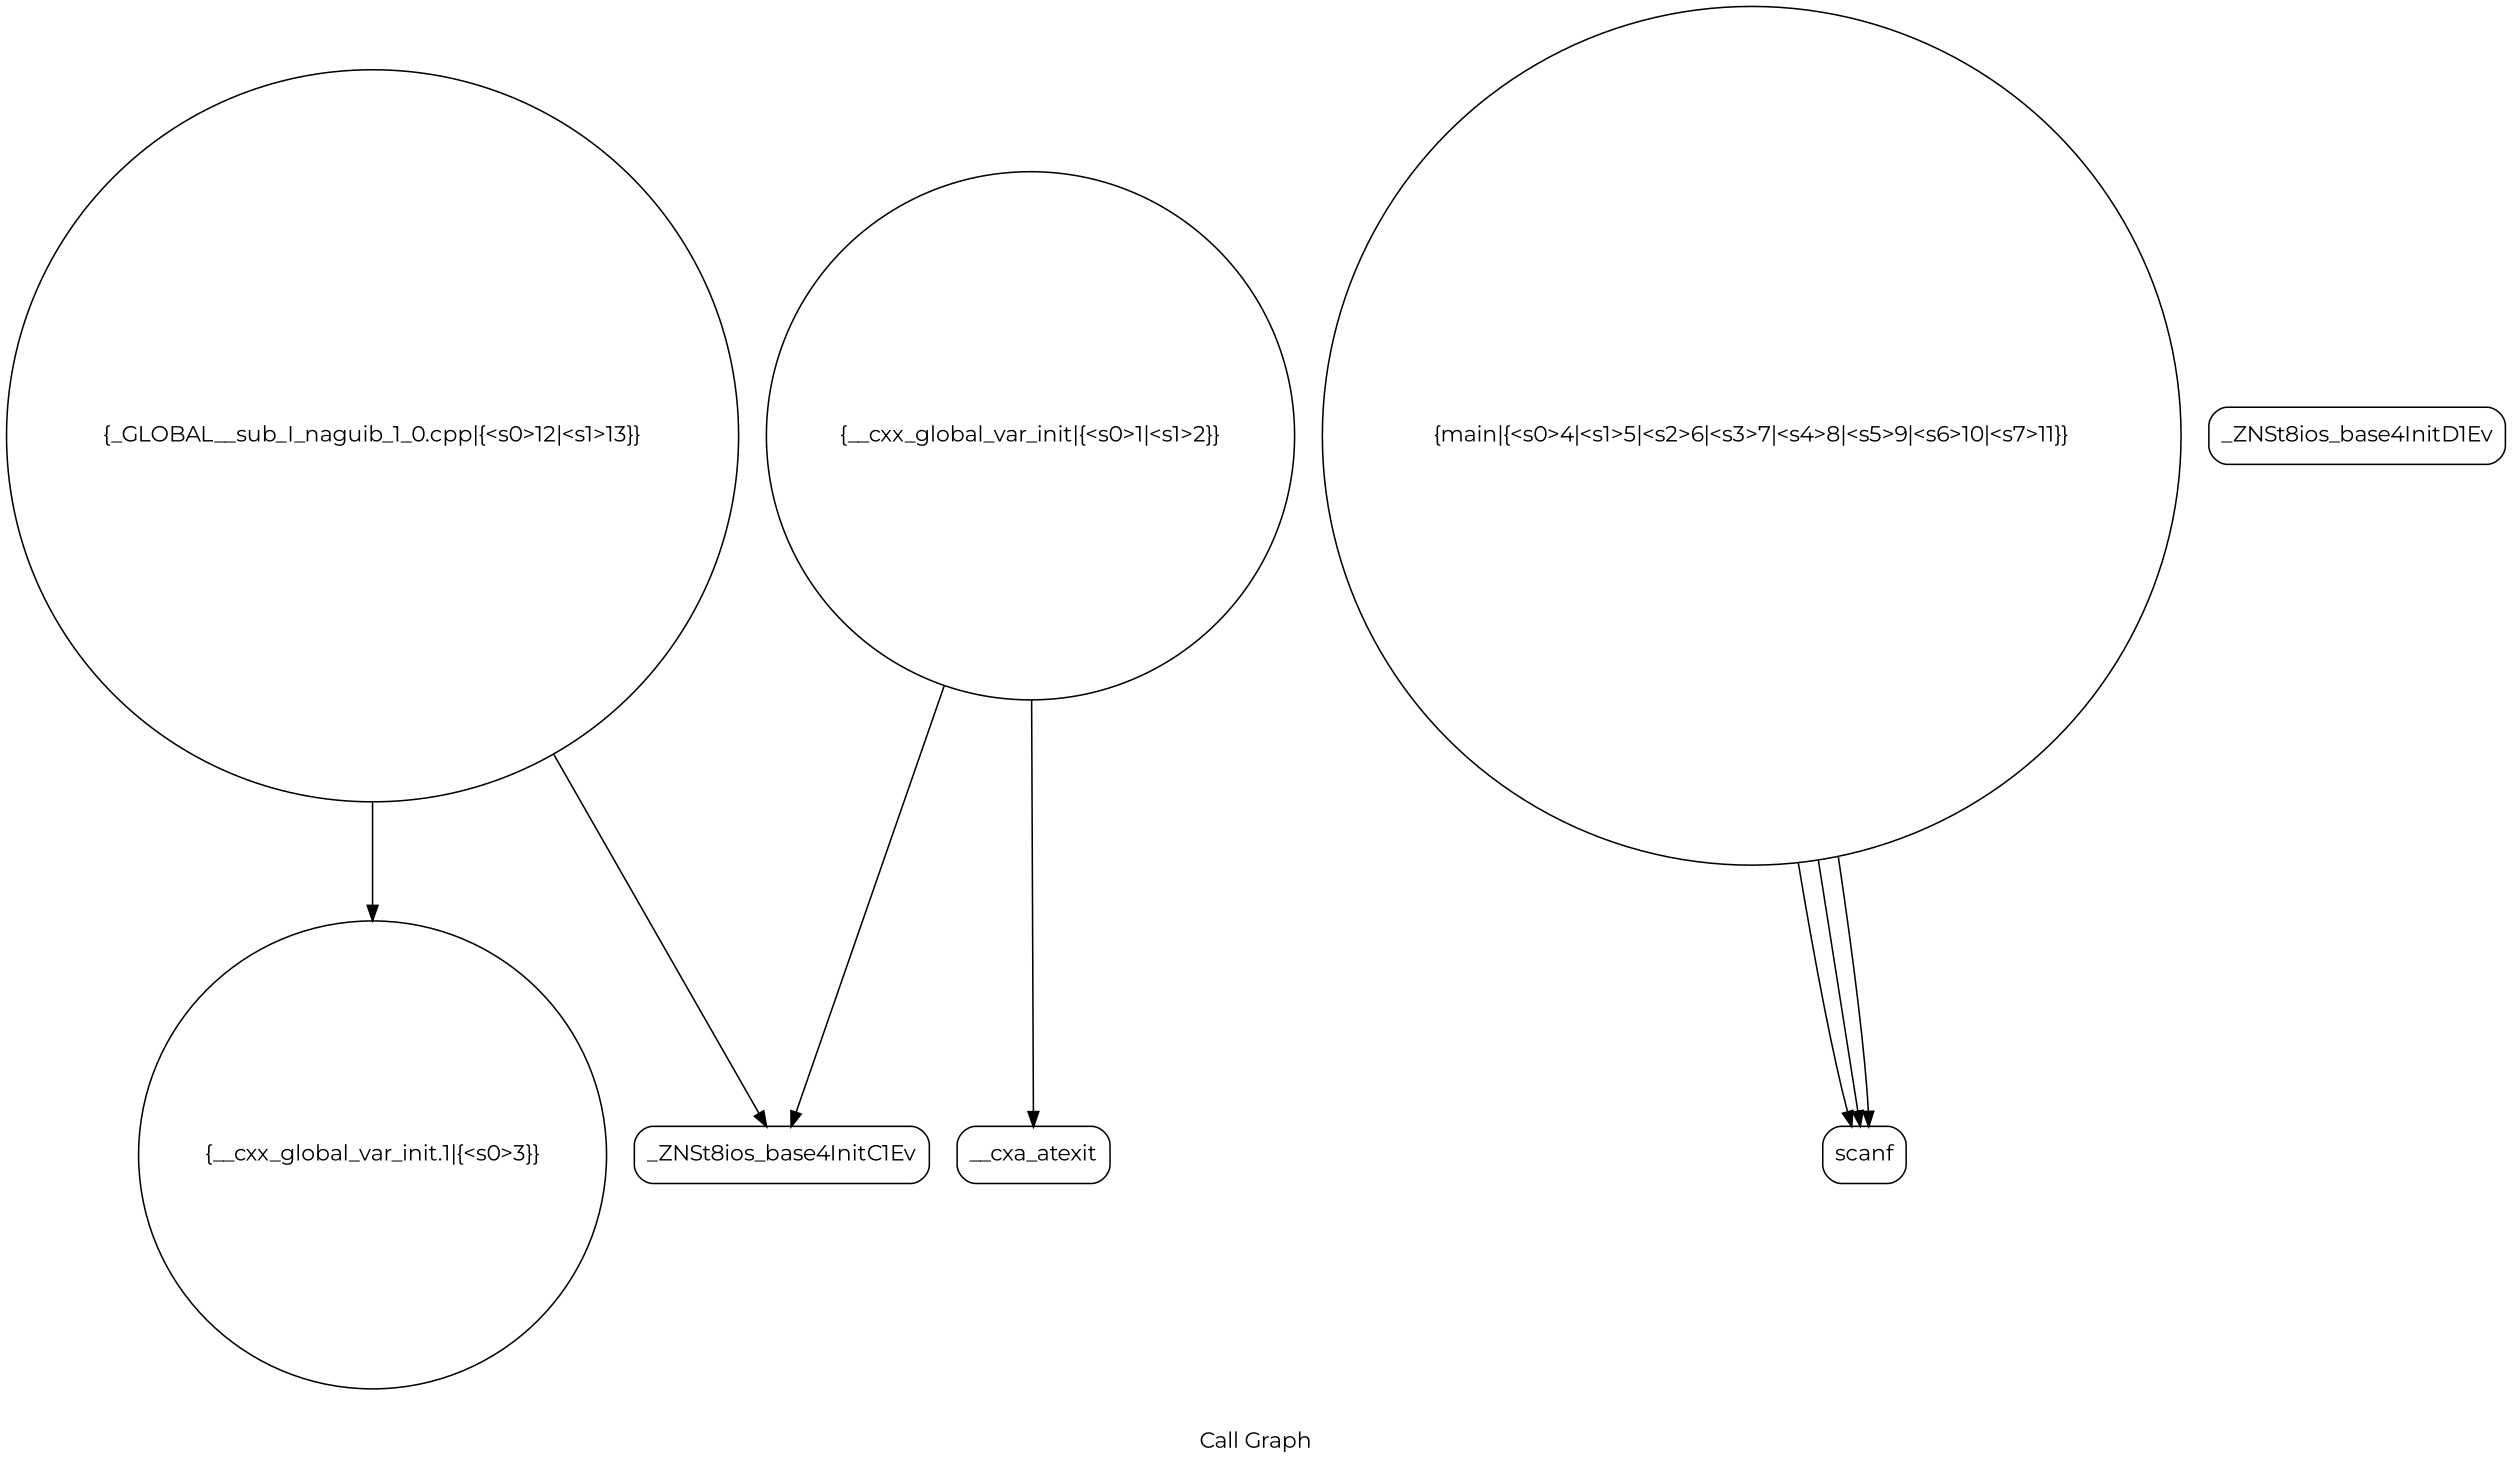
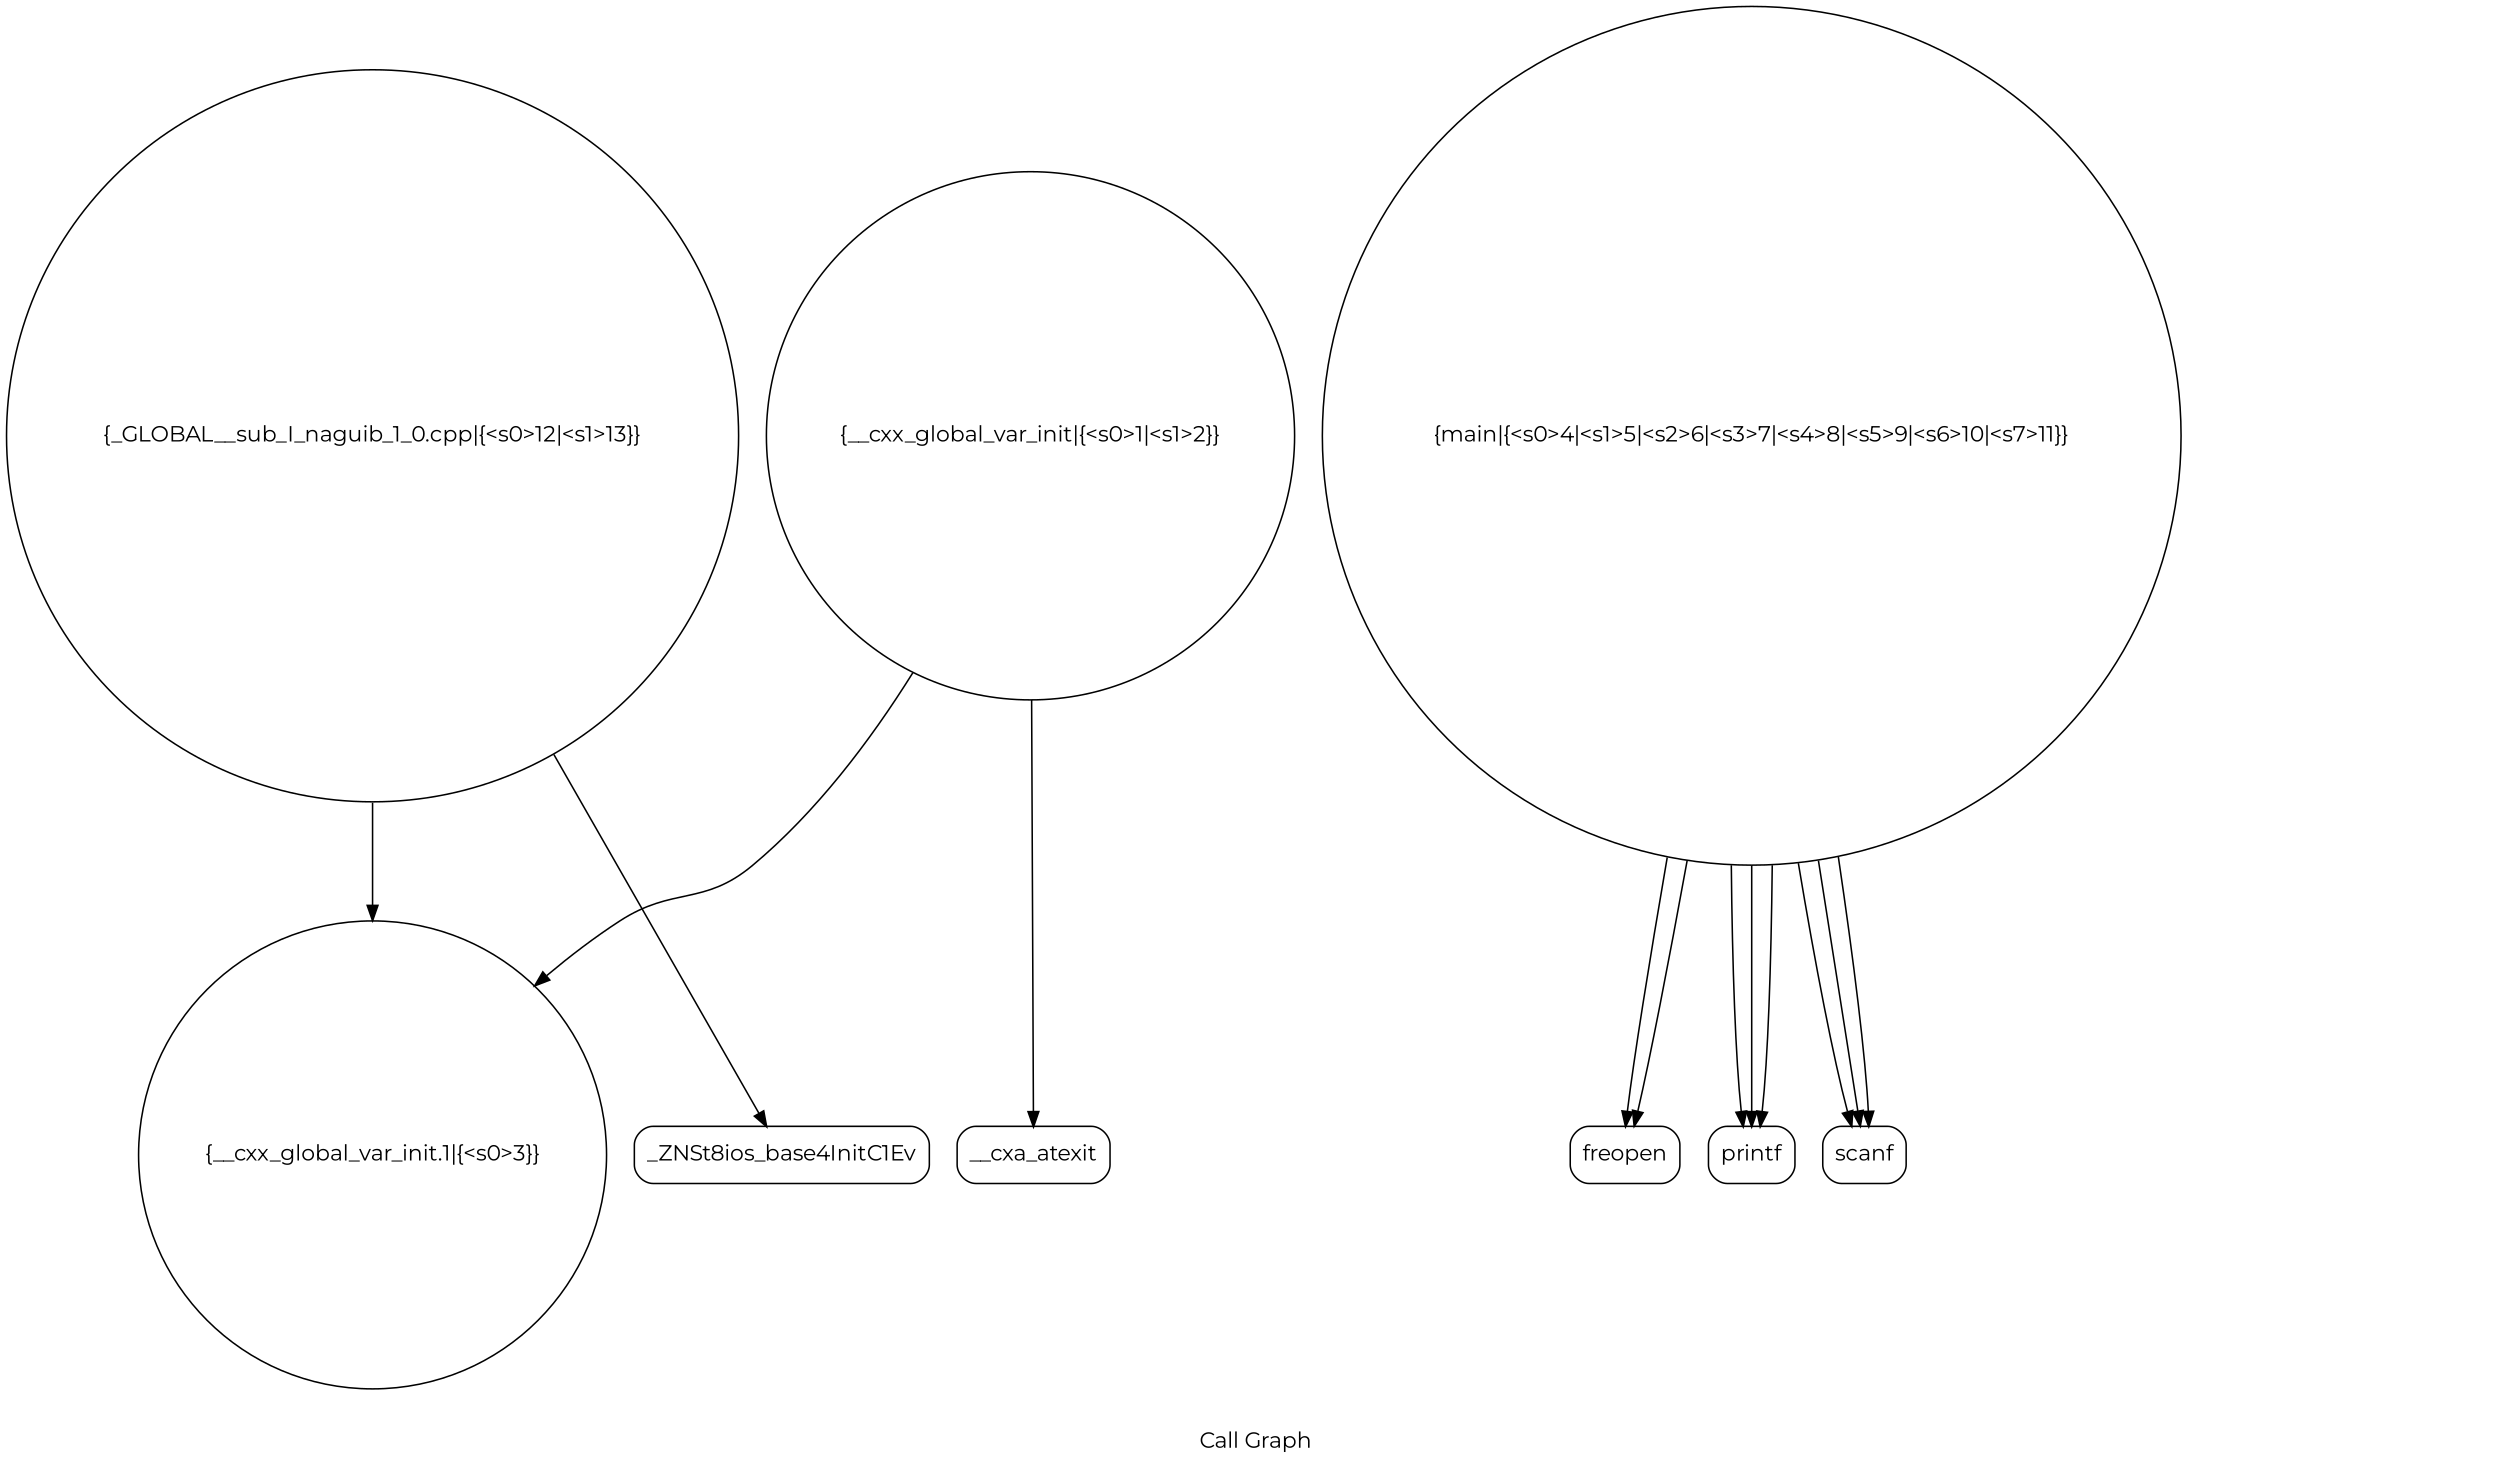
  digraph {
    fontname=Montserrat
    label="Call Graph"
    node [fontname=Montserrat shape=Mrecord]
    edge [color=black fontname=Montserrat tailport=s0]
    n1 [label="{__cxx_global_var_init|{<s0>1|<s1>2}}" shape=circle]
    n2 [label="{_ZNSt8ios_base4InitC1Ev}"]
    n3 [label="{__cxa_atexit}"]
-   n5 [label="{_ZNSt8ios_base4InitD1Ev}"]
+   n4 [label="{freopen}"]
+   n6 [label="{printf}"]
    n7 [label="{__cxx_global_var_init.1|{<s0>3}}" shape=circle]
    n8 [label="{main|{<s0>4|<s1>5|<s2>6|<s3>7|<s4>8|<s5>9|<s6>10|<s7>11}}" shape=circle]
    n9 [label="{scanf}"]
    n10 [label="{_GLOBAL__sub_I_naguib_1_0.cpp|{<s0>12|<s1>13}}" shape=circle]
-   n1 -> n2
+   n1 -> n7
    n1 -> n3 [tailport=s1]
+   n8 -> n4
+   n8 -> n4 [tailport=s1]
+   n8 -> n6 [tailport=s3]
+   n8 -> n6 [tailport=s6]
+   n8 -> n6 [tailport=s7]
    n8 -> n9 [tailport=s2]
    n8 -> n9 [tailport=s4]
    n8 -> n9 [tailport=s5]
    n10 -> n2
    n10 -> n7 [tailport=s1]
  }
